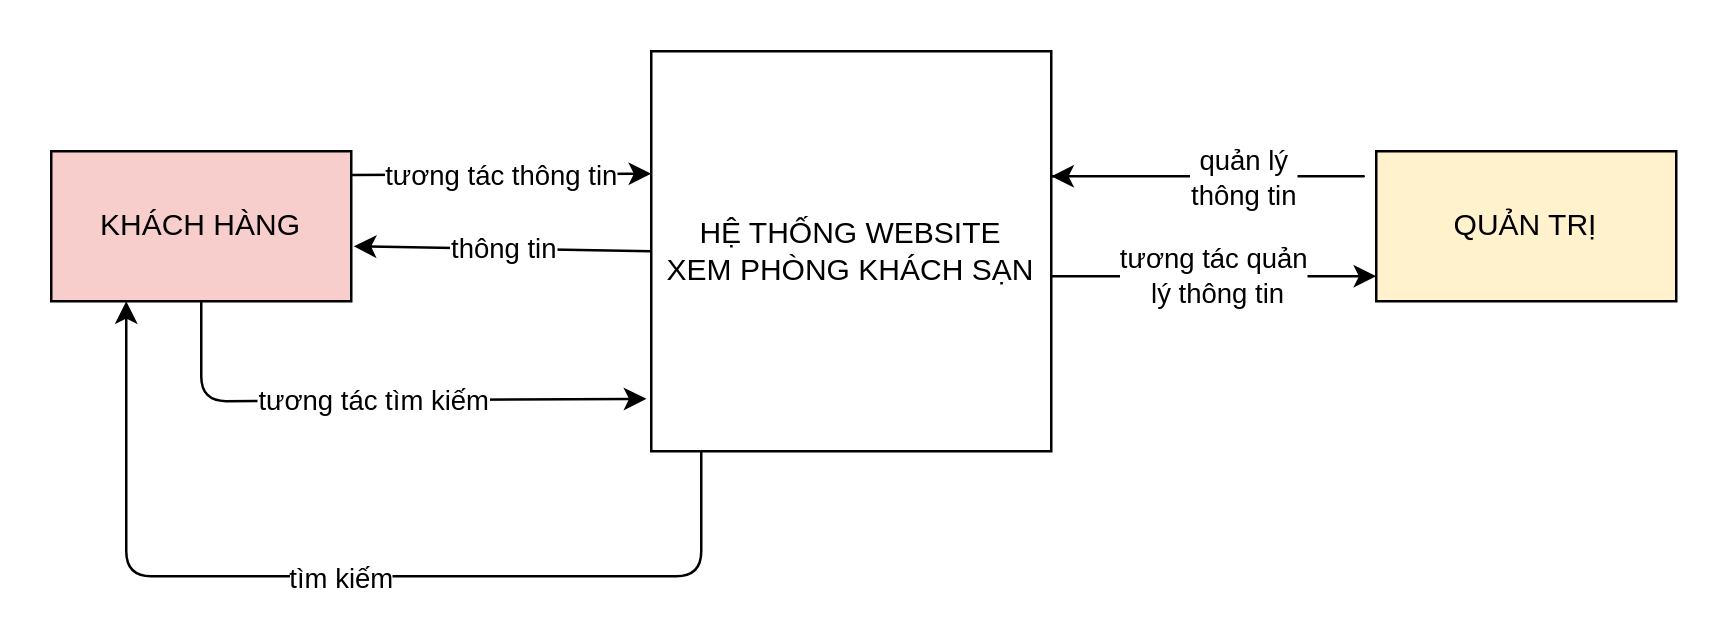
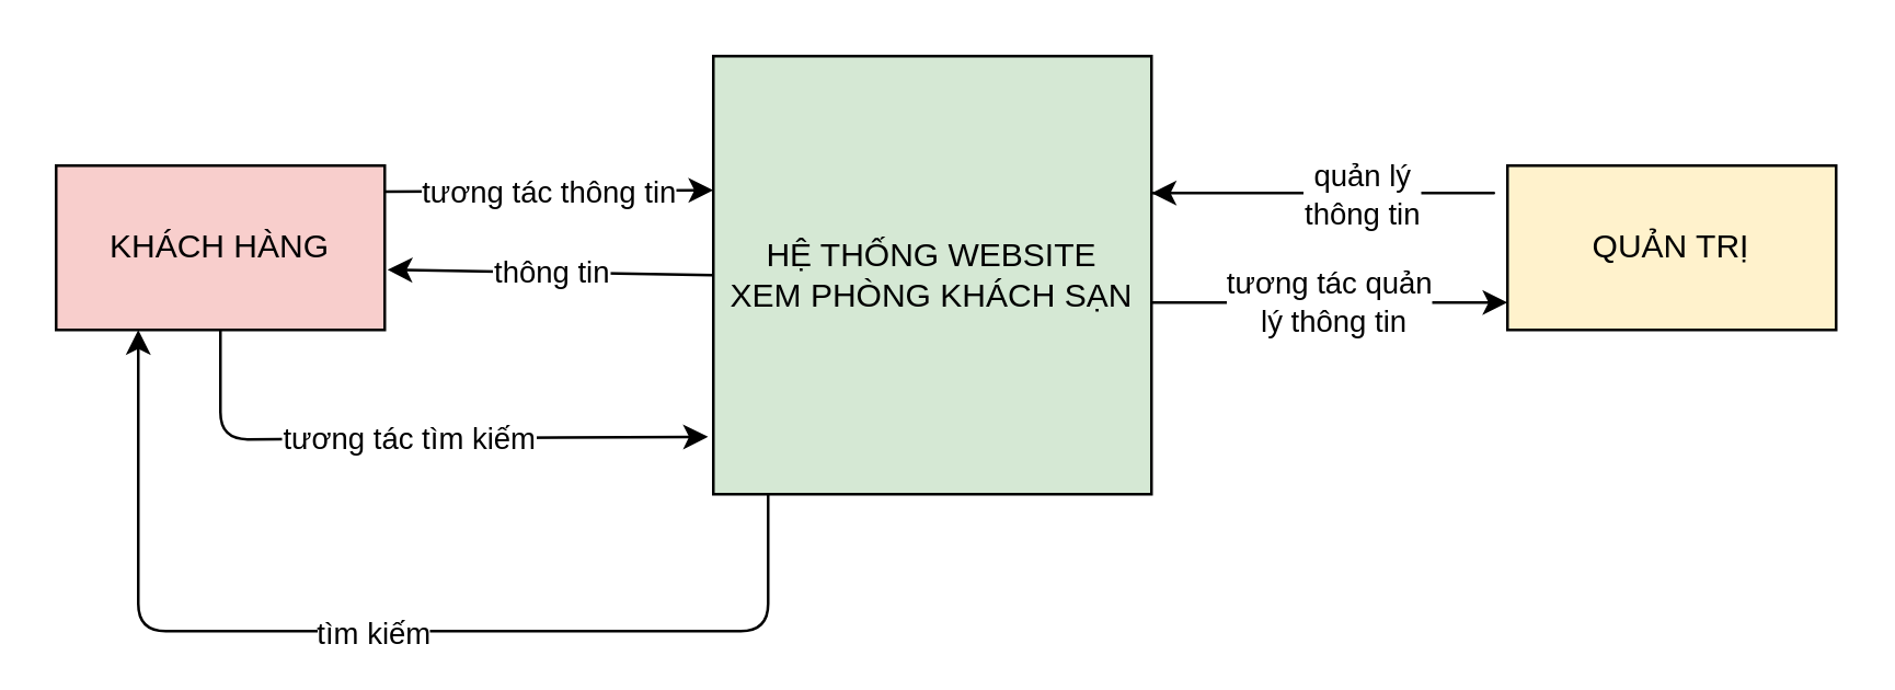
  <mxCell id="0" />
  <mxCell id="1" parent="0" />
- <mxCell id="2" value="HỆ THỐNG WEBSITE&lt;br&gt;XEM PHÒNG KHÁCH SẠN" style="whiteSpace=wrap;html=1;aspect=fixed;" vertex="1" parent="1"><mxGeometry x="260" y="20" width="160" height="160" as="geometry" /></mxCell>
+ <mxCell id="2" value="HỆ THỐNG WEBSITE&lt;br&gt;XEM PHÒNG KHÁCH SẠN" style="whiteSpace=wrap;html=1;aspect=fixed;fillColor=#d5e8d4;" vertex="1" parent="1"><mxGeometry x="260" y="20" width="160" height="160" as="geometry" /></mxCell>
  <mxCell id="3" value="KHÁCH HÀNG" style="rounded=0;whiteSpace=wrap;html=1;fillColor=#f8cecc;" vertex="1" parent="1"><mxGeometry x="20" y="60" width="120" height="60" as="geometry" /></mxCell>
  <mxCell id="4" value="QUẢN TRỊ" style="rounded=0;whiteSpace=wrap;html=1;fillColor=#fff2cc;" vertex="1" parent="1"><mxGeometry x="550" y="60" width="120" height="60" as="geometry" /></mxCell>
  <mxCell id="5" value="" style="endArrow=classic;html=1;entryX=0;entryY=0.306;entryDx=0;entryDy=0;entryPerimeter=0;" edge="1" parent="1" target="2"><mxGeometry relative="1" as="geometry"><mxPoint x="140" y="69.5" as="sourcePoint" /><mxPoint x="240" y="69.5" as="targetPoint" /></mxGeometry></mxCell>
  <mxCell id="6" value="tương tác thông tin" style="edgeLabel;resizable=0;html=1;align=center;verticalAlign=middle;" connectable="0" vertex="1" parent="5"><mxGeometry relative="1" as="geometry" /></mxCell>
  <mxCell id="7" value="" style="endArrow=classic;html=1;exitX=0;exitY=0.5;exitDx=0;exitDy=0;" edge="1" parent="1" source="2"><mxGeometry relative="1" as="geometry"><mxPoint x="200" y="210" as="sourcePoint" /><mxPoint x="141" y="98" as="targetPoint" /><Array as="points"><mxPoint x="260" y="100" /></Array></mxGeometry></mxCell>
  <mxCell id="8" value="thông tin" style="edgeLabel;resizable=0;html=1;align=center;verticalAlign=middle;" connectable="0" vertex="1" parent="7"><mxGeometry relative="1" as="geometry" /></mxCell>
  <mxCell id="9" value="" style="endArrow=classic;html=1;" edge="1" parent="1"><mxGeometry relative="1" as="geometry"><mxPoint x="420" y="70" as="sourcePoint" /><mxPoint x="420" y="70" as="targetPoint" /><Array as="points"><mxPoint x="550" y="70" /></Array></mxGeometry></mxCell>
  <mxCell id="10" value="quản lý &lt;br&gt;thông tin" style="edgeLabel;html=1;align=center;verticalAlign=middle;resizable=0;points=[];" vertex="1" connectable="0" parent="9"><mxGeometry x="-0.415" relative="1" as="geometry"><mxPoint as="offset" /></mxGeometry></mxCell>
  <mxCell id="11" value="tương tác quản&lt;br&gt;&amp;nbsp;lý thông tin" style="endArrow=classic;html=1;" edge="1" parent="1"><mxGeometry relative="1" as="geometry"><mxPoint x="420" y="110" as="sourcePoint" /><mxPoint x="550" y="110" as="targetPoint" /></mxGeometry></mxCell>
  <mxCell id="12" value="" style="endArrow=classic;html=1;exitX=0.5;exitY=1;exitDx=0;exitDy=0;entryX=-0.012;entryY=0.869;entryDx=0;entryDy=0;entryPerimeter=0;" edge="1" parent="1" source="3" target="2"><mxGeometry relative="1" as="geometry"><mxPoint x="80" y="160" as="sourcePoint" /><mxPoint x="180" y="160" as="targetPoint" /><Array as="points"><mxPoint x="80" y="160" /></Array></mxGeometry></mxCell>
  <mxCell id="13" value="tương tác tìm kiếm" style="edgeLabel;resizable=0;html=1;align=center;verticalAlign=middle;" connectable="0" vertex="1" parent="12"><mxGeometry relative="1" as="geometry" /></mxCell>
  <mxCell id="14" value="" style="endArrow=classic;html=1;exitX=0.125;exitY=1;exitDx=0;exitDy=0;exitPerimeter=0;entryX=0.25;entryY=1;entryDx=0;entryDy=0;" edge="1" parent="1" source="2" target="3"><mxGeometry relative="1" as="geometry"><mxPoint x="330" y="230" as="sourcePoint" /><mxPoint x="50" y="230" as="targetPoint" /><Array as="points"><mxPoint x="280" y="230" /><mxPoint x="50" y="230" /></Array></mxGeometry></mxCell>
  <mxCell id="15" value="tìm kiếm" style="edgeLabel;resizable=0;html=1;align=center;verticalAlign=middle;" connectable="0" vertex="1" parent="14"><mxGeometry relative="1" as="geometry" /></mxCell>
